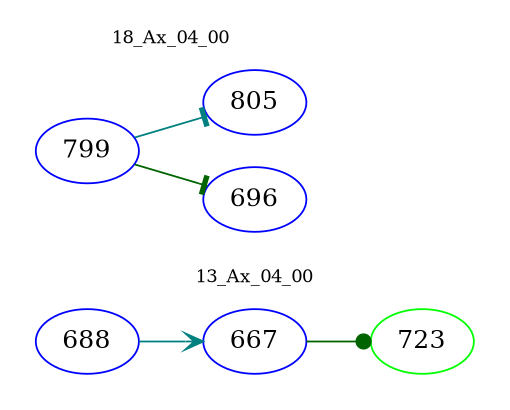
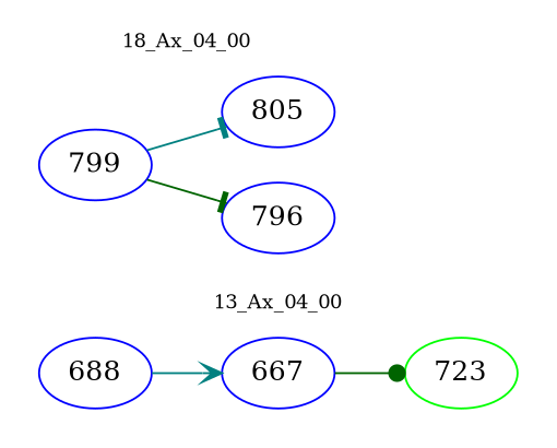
  digraph {
    fontname="DejaVu Serif"
    rankdir=LR
    node [color=blue fontname="DejaVu Serif"]
    edge [arrowhead=tee color=teal fontname="DejaVu Serif"]
    n1 [label=688]
    n2 [label=667]
    n3 [color=green label=723]
    n4 [label=799]
-   n5 [label=696]
+   n5 [label=796]
    n6 [label=805]
    subgraph cluster_1 {
      color=white
      fontsize=10
      label="13_Ax_04_00"
      n1
      n2
      n3
    }
    subgraph cluster_2 {
      color=white
      fontsize=10
      label="18_Ax_04_00"
      n4
      n5
      n6
    }
    n1 -> n2 [arrowhead=vee]
    n2 -> n3 [arrowhead=dot color=darkgreen]
    n4 -> n5 [color=darkgreen]
    n4 -> n6
  }
